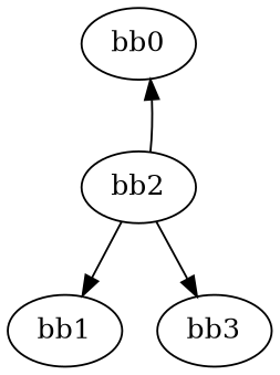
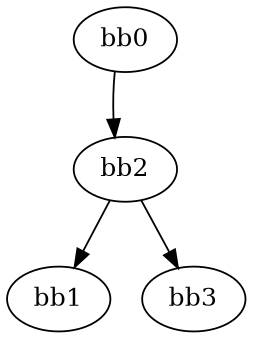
  digraph {
    n1 [label="bb0\l"]
    n2 [label="bb2\l"]
    n3 [label="bb1\l"]
    n4 [label="bb3\l"]
-   n2 -> n1
+   n1 -> n2
    n2 -> n3
    n2 -> n4
  }
